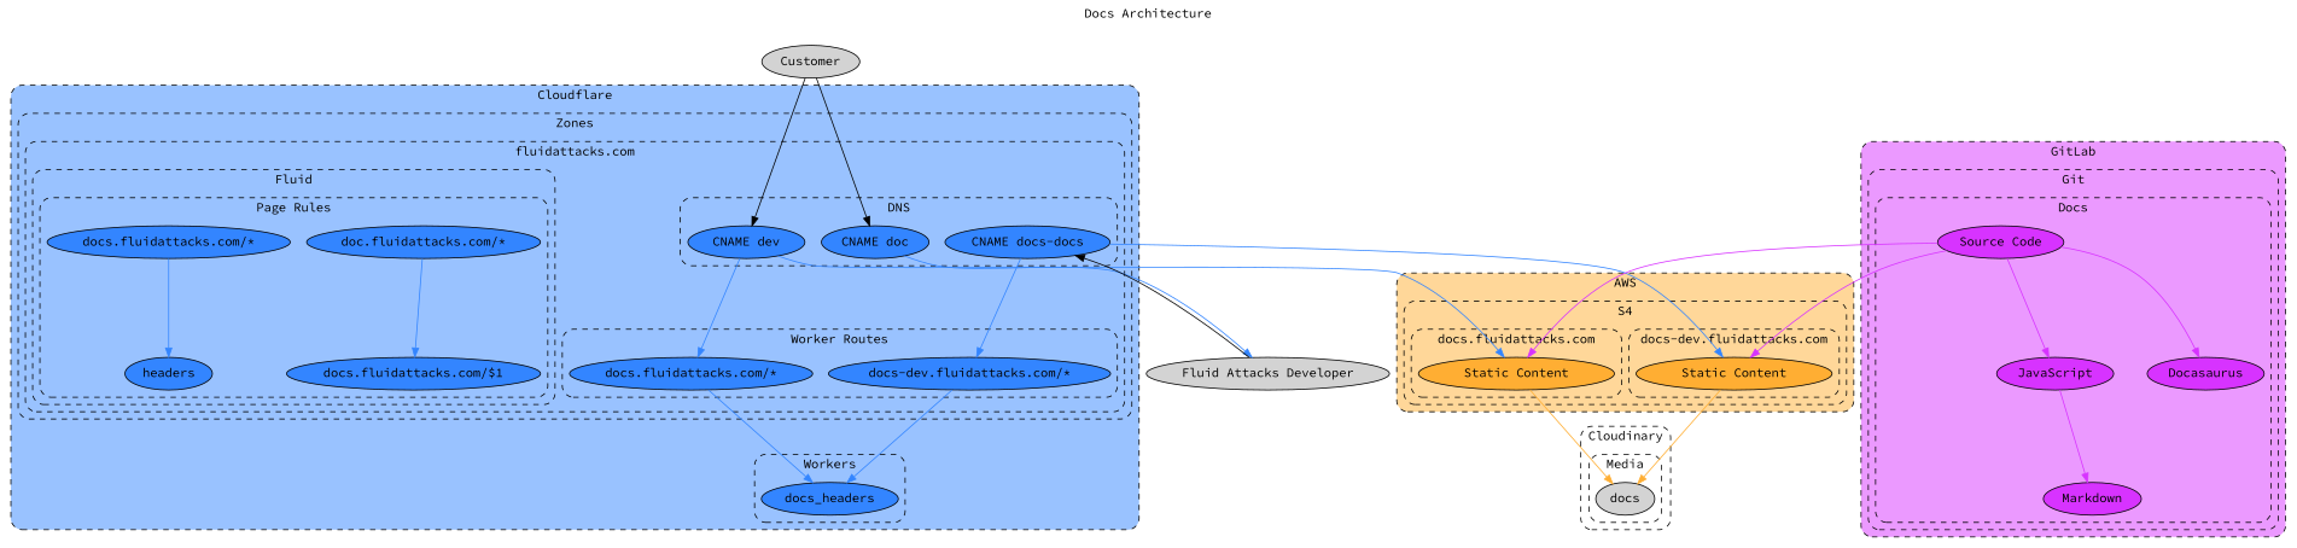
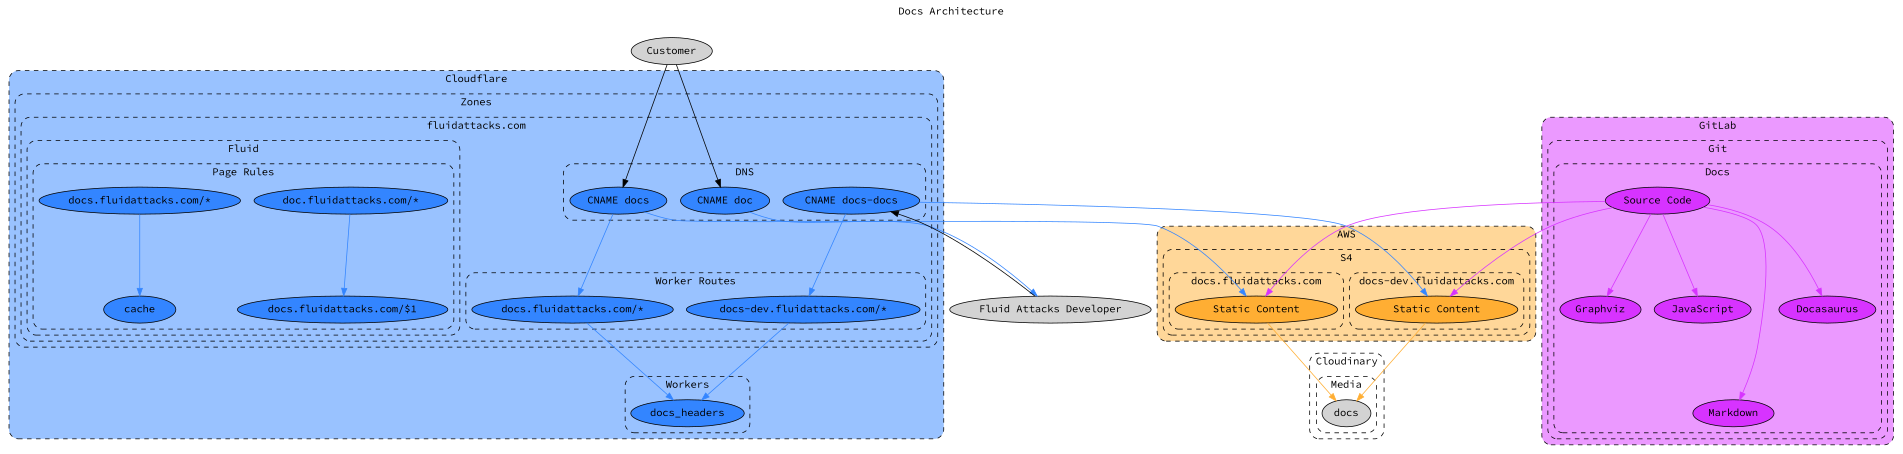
  digraph {
    compound=true
    concentrate=true
    fontname="Source Code Pro"
    label="Docs Architecture"
    labelloc=t
    scale=scalexy
    style="dashed,rounded"
    node [fillcolor="0.6 0.8 1.0" fontname="Source Code Pro" style=filled]
    edge [color="0.6 0.8 1.0" fontname="Source Code Pro"]
    n1 [fillcolor="0.1 0.8 1.0" label="Static Content" width=3.0]
    n2 [fillcolor="0.1 0.8 1.0" label="Static Content" width=3.0]
    n3 [label=docs_headers]
    n4 [label="CNAME doc"]
-   n5 [label="CNAME dev"]
+   n5 [label="CNAME docs"]
    n6 [label="CNAME docs-docs"]
    n7 [label="doc.fluidattacks.com/*"]
    n8 [label="docs.fluidattacks.com/$1"]
    n9 [label="docs.fluidattacks.com/*"]
-   n10 [label=headers]
+   n10 [label=cache]
    n11 [label="docs-dev.fluidattacks.com/*"]
    n12 [label="docs.fluidattacks.com/*"]
    n13 [fillcolor="/x11/lightgray" label=docs]
    n14 [fillcolor="0.8 0.8 1.0" label="Source Code"]
    n15 [fillcolor="0.8 0.8 1.0" label=Docasaurus]
+   n16 [fillcolor="0.8 0.8 1.0" label=Graphviz]
    n17 [fillcolor="0.8 0.8 1.0" label=JavaScript]
    n18 [fillcolor="0.8 0.8 1.0" label=Markdown]
    n19 [fillcolor="/x11/lightgray" label="Fluid Attacks Developer"]
    n20 [fillcolor="/x11/lightgray" label=Customer]
    subgraph cluster_1 {
      bgcolor="0.1 0.4 1.0"
      label=AWS
      subgraph cluster_2 {
        bgcolor="0.1 0.4 1.0"
        label=S4
        subgraph cluster_3 {
          bgcolor="0.1 0.4 1.0"
          label="docs-dev.fluidattacks.com"
          n1
        }
        subgraph cluster_4 {
          bgcolor="0.1 0.4 1.0"
          label="docs.fluidattacks.com"
          n2
        }
      }
    }
    subgraph cluster_5 {
      bgcolor="0.6 0.4 1.0"
      label=Cloudflare
      subgraph cluster_6 {
        bgcolor="0.6 0.4 1.0"
        label=Workers
        n3
      }
      subgraph cluster_7 {
        bgcolor="0.6 0.4 1.0"
        label=Zones
        subgraph cluster_8 {
          bgcolor="0.6 0.4 1.0"
          label="fluidattacks.com"
          subgraph cluster_9 {
            bgcolor="0.6 0.4 1.0"
            label=DNS
            n4
            n5
            n6
          }
          subgraph cluster_10 {
            bgcolor="0.6 0.4 1.0"
            label=Fluid
            subgraph cluster_11 {
              bgcolor="0.6 0.4 1.0"
              label="Page Rules"
              n7
              n8
              n9
              n10
            }
          }
          subgraph cluster_12 {
            bgcolor="0.6 0.4 1.0"
            label="Worker Routes"
            n11
            n12
          }
        }
      }
    }
    subgraph cluster_13 {
      bgcolor="/x11/white"
      label=Cloudinary
      subgraph cluster_14 {
        bgcolor="/x11/white"
        label=Media
        n13
      }
    }
    subgraph cluster_15 {
      bgcolor="0.8 0.4 1.0"
      label=GitLab
      subgraph cluster_16 {
        bgcolor="0.8 0.4 1.0"
        label=Git
        subgraph cluster_17 {
          bgcolor="0.8 0.4 1.0"
          label=Docs
          n14
          n15
+         n16
          n17
          n18
        }
      }
    }
    n1 -> n13 [color="0.1 0.8 1.0"]
    n2 -> n13 [color="0.1 0.8 1.0"]
    n4 -> n19
    n5 -> n2
    n5 -> n12
    n6 -> n1
    n6 -> n11
    n7 -> n8
    n9 -> n10
    n11 -> n3
    n12 -> n3
    n14 -> n1 [color="0.8 0.8 1.0"]
    n14 -> n2 [color="0.8 0.8 1.0"]
    n14 -> n15 [color="0.8 0.8 1.0"]
+   n14 -> n16 [color="0.8 0.8 1.0"]
    n14 -> n17 [color="0.8 0.8 1.0"]
-   n17 -> n18 [color="0.8 0.8 1.0"]
+   n14 -> n18 [color="0.8 0.8 1.0"]
    n19 -> n6 [color="/x11/black"]
    n20 -> n4 [color="/x11/black"]
    n20 -> n5 [color="/x11/black"]
  }
